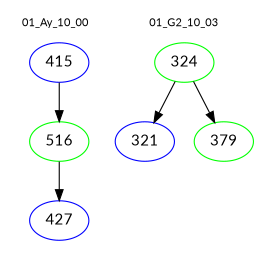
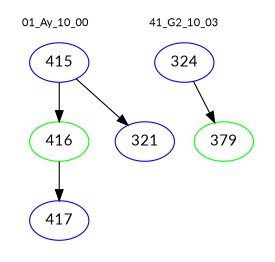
  digraph {
    fontname=Lato
    node [color=blue fontname=Lato]
    edge [color=black fontname=Lato]
    n1 [label=415]
-   n2 [color=green label=516]
-   n3 [label=427]
-   n4 [color=green label=324]
+   n2 [color=green label=416]
+   n3 [label=417]
+   n4 [label=324]
    n5 [color=green label=379]
    n6 [label=321]
    subgraph cluster_1 {
      color=white
      fontsize=10
      label="01_Ay_10_00"
      n1
      n2
      n3
    }
    subgraph cluster_2 {
      color=white
      fontsize=10
-     label="01_G2_10_03"
+     label="41_G2_10_03"
      n4
      n5
      n6
    }
    n1 -> n2
    n2 -> n3
    n4 -> n5
-   n4 -> n6
+   n1 -> n6
  }
